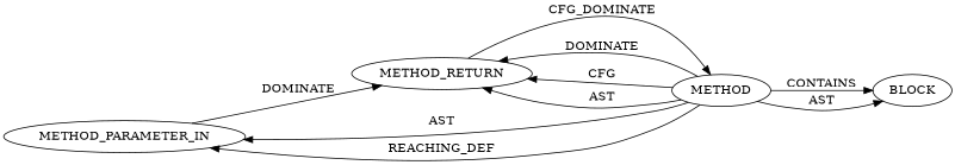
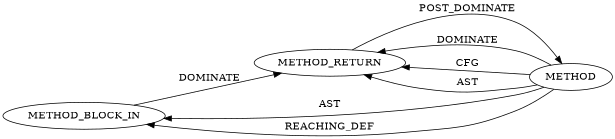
  digraph {
    rankdir=LR
    node [CODE="<empty>" ORDER=1 TYPE_FULL_NAME=ANY]
-   n1 [CODE=p1 EVALUATION_STRATEGY=BY_VALUE INDEX=1 IS_VARIADIC=false NAME=p1 label=METHOD_PARAMETER_IN]
+   n1 [CODE=p1 EVALUATION_STRATEGY=BY_VALUE INDEX=1 IS_VARIADIC=false NAME=p1 label=METHOD_BLOCK_IN]
    n2 [CODE=RET EVALUATION_STRATEGY=BY_VALUE ORDER=2 label=METHOD_RETURN]
    n3 [AST_PARENT_FULL_NAME="<global>" AST_PARENT_TYPE=NAMESPACE_BLOCK FILENAME="file_code_old-a282a2f-decode_preamble-523.c" FULL_NAME="file_code_old-a282a2f-decode_preamble-523.c:74:74:DATA_PAD:1" IS_EXTERNAL=true LINE_NUMBER=74 LINE_NUMBER_END=74 NAME=DATA_PAD ORDER=0 label=METHOD TYPE_FULL_NAME=""]
-   n4 [ARGUMENT_INDEX=1 label=BLOCK]
    n1 -> n2 [VARIABLE=p1 label=DOMINATE]
-   n2 -> n3 [label=CFG_DOMINATE]
+   n2 -> n3 [label=POST_DOMINATE]
    n3 -> n1 [label=AST]
    n3 -> n1 [label=REACHING_DEF]
    n3 -> n2 [label=DOMINATE]
    n3 -> n2 [label=CFG]
    n3 -> n2 [label=AST]
-   n3 -> n4 [label=CONTAINS]
-   n3 -> n4 [label=AST]
  }
